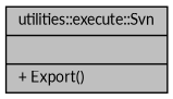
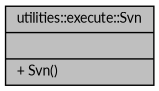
  digraph {
    fontname=Lato
-   n1 [color=black fillcolor=grey75 fontcolor=black fontname=Lato fontsize=10 height=0.2 label="{utilities::execute::Svn\n||+ Export()\l}" shape=record style=filled width=0.4]
+   n1 [color=black fillcolor=grey75 fontcolor=black fontname=Lato fontsize=10 height=0.2 label="{utilities::execute::Svn\n||+ Svn()\l}" shape=record style=filled width=0.4]
  }
